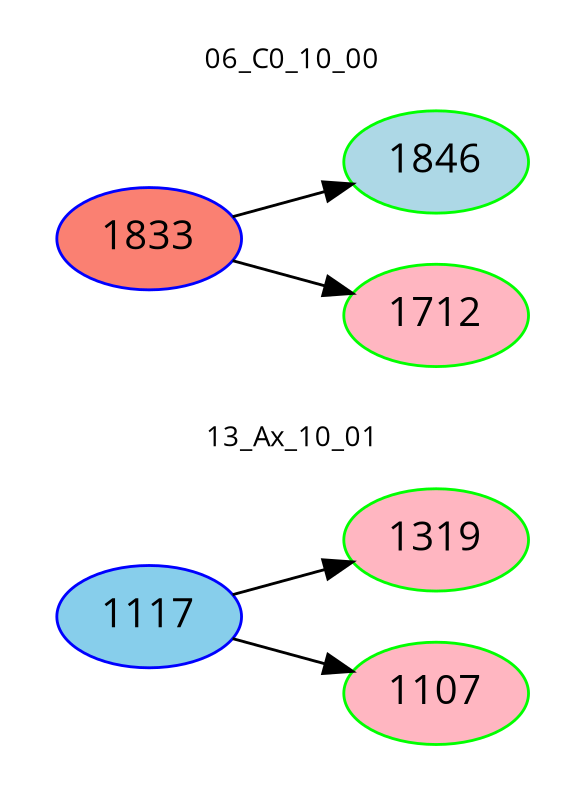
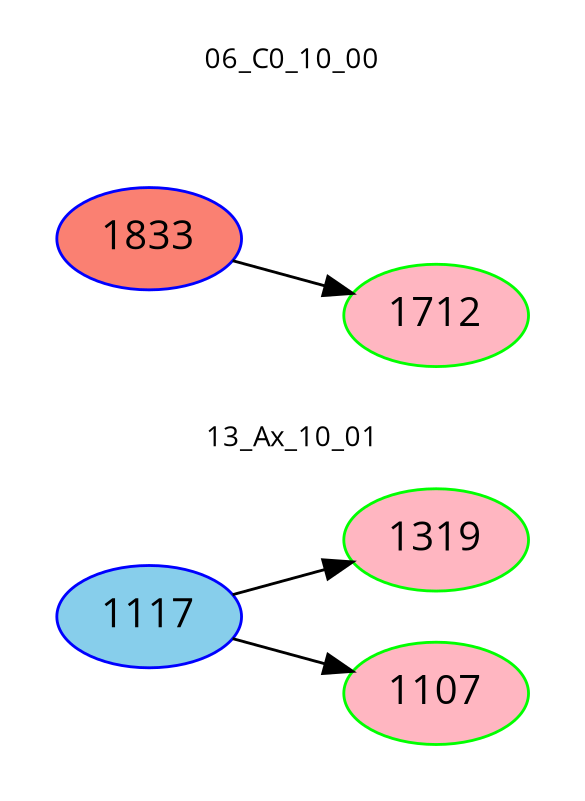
  digraph {
    fontname="Open Sans"
    rankdir=LR
    node [color=green fillcolor=lightpink fontname="Open Sans" style=filled]
    edge [color=black fontname="Open Sans"]
    n1 [color=blue fillcolor=skyblue label=1117]
    n2 [label=1107]
    n3 [label=1319]
    n4 [color=blue fillcolor=salmon label=1833]
    n5 [label=1712]
-   n6 [fillcolor=lightblue label=1846]
    subgraph cluster_1 {
      color=white
      fontsize=10
      label="13_Ax_10_01"
      n1
      n2
      n3
    }
    subgraph cluster_2 {
      color=white
      fontsize=10
      label="06_C0_10_00"
      n4
      n5
-     n6
    }
    n1 -> n2
    n1 -> n3
    n4 -> n5
-   n4 -> n6
  }
